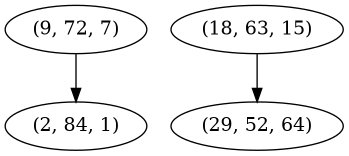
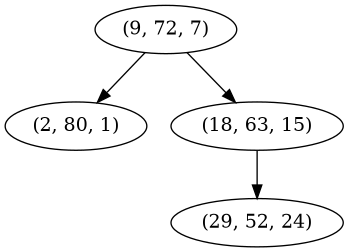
  digraph {
    "(9, 72, 7)"
-   "(2, 80, 1)" [label="(2, 84, 1)"]
+   "(2, 80, 1)"
    "(18, 63, 15)"
-   "(29, 52, 24)" [label="(29, 52, 64)"]
+   "(29, 52, 24)"
    "(9, 72, 7)" -> "(2, 80, 1)"
+   "(9, 72, 7)" -> "(18, 63, 15)"
    "(18, 63, 15)" -> "(29, 52, 24)"
  }
